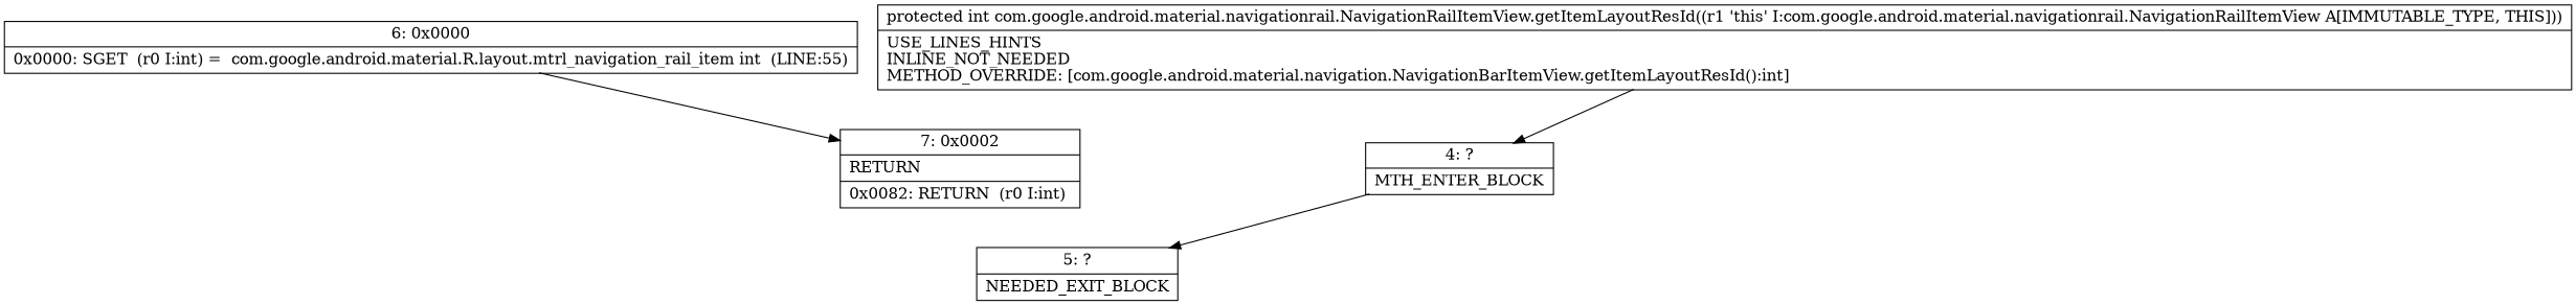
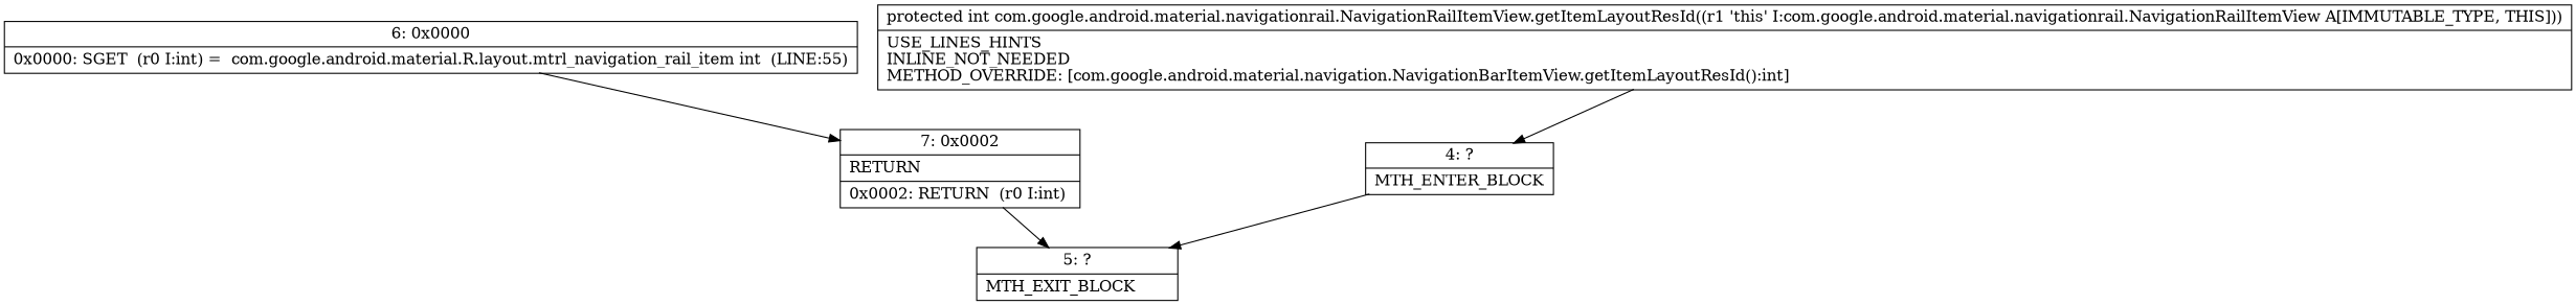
  digraph {
    node [shape=record]
    n1 [label="{4\:\ ?|MTH_ENTER_BLOCK\l}"]
-   n2 [label="{5\:\ ?|NEEDED_EXIT_BLOCK\l}"]
+   n2 [label="{5\:\ ?|MTH_EXIT_BLOCK\l}"]
    n3 [label="{6\:\ 0x0000|0x0000: SGET  (r0 I:int) =  com.google.android.material.R.layout.mtrl_navigation_rail_item int  (LINE:55)\l}"]
-   n4 [label="{7\:\ 0x0002|RETURN\l|0x0082: RETURN  (r0 I:int) \l}"]
+   n4 [label="{7\:\ 0x0002|RETURN\l|0x0002: RETURN  (r0 I:int) \l}"]
    n5 [label="{protected int com.google.android.material.navigationrail.NavigationRailItemView.getItemLayoutResId((r1 'this' I:com.google.android.material.navigationrail.NavigationRailItemView A[IMMUTABLE_TYPE, THIS]))  | USE_LINES_HINTS\lINLINE_NOT_NEEDED\lMETHOD_OVERRIDE: [com.google.android.material.navigation.NavigationBarItemView.getItemLayoutResId():int]\l}"]
    n1 -> n2
    n3 -> n4
+   n4 -> n2
    n5 -> n1
  }
